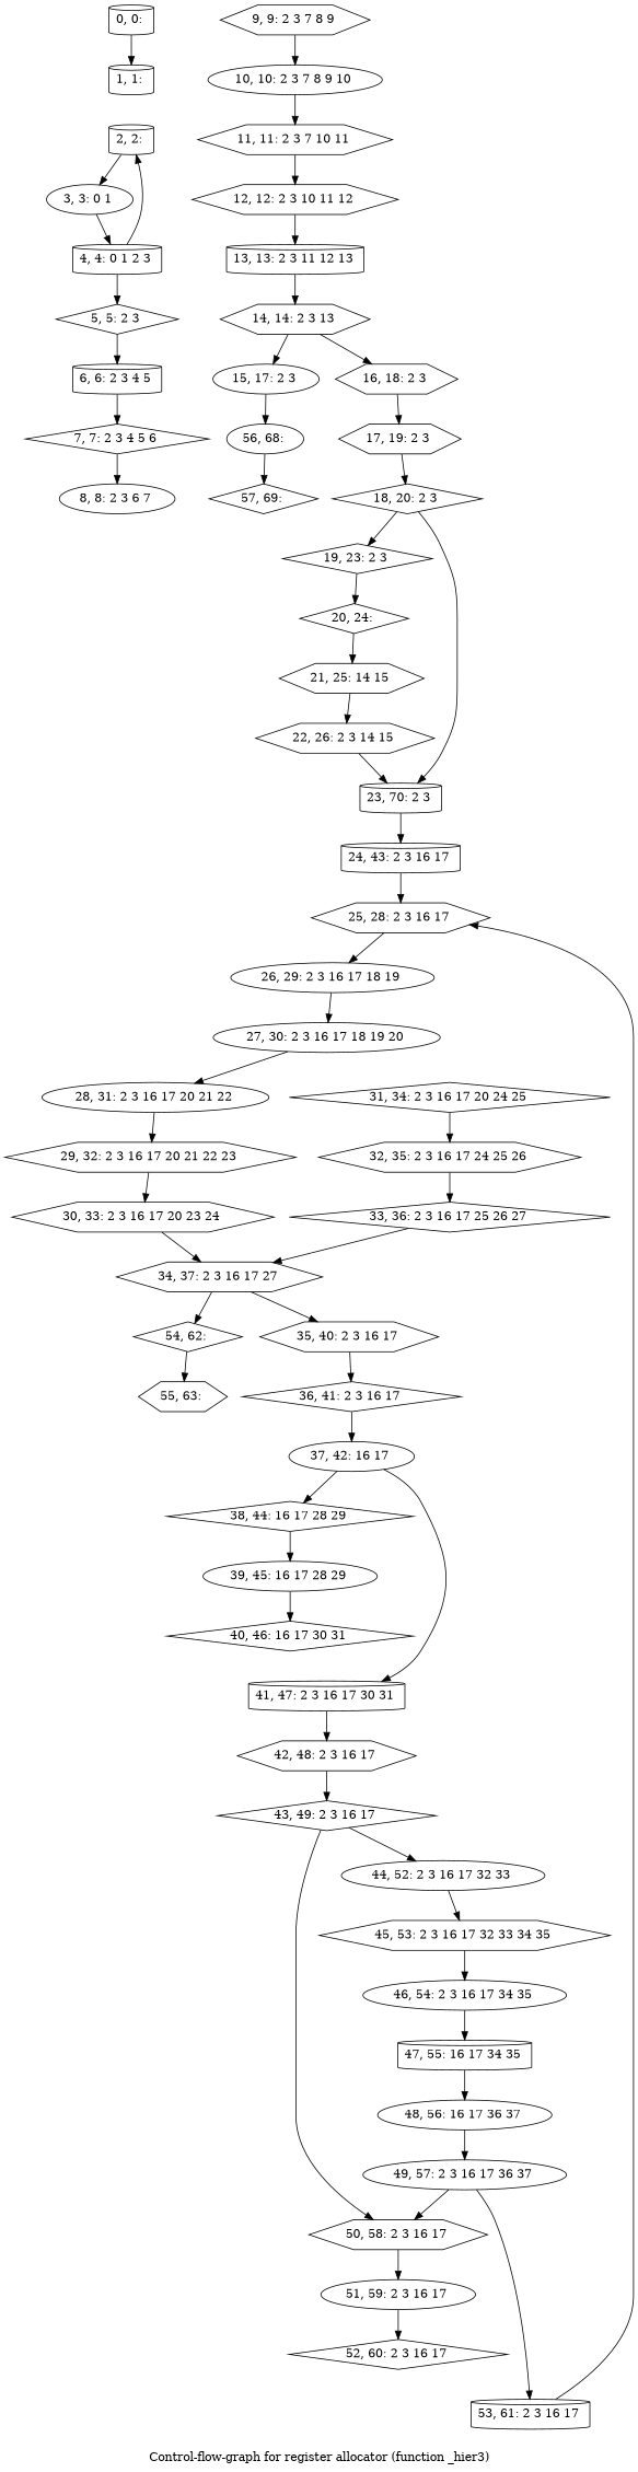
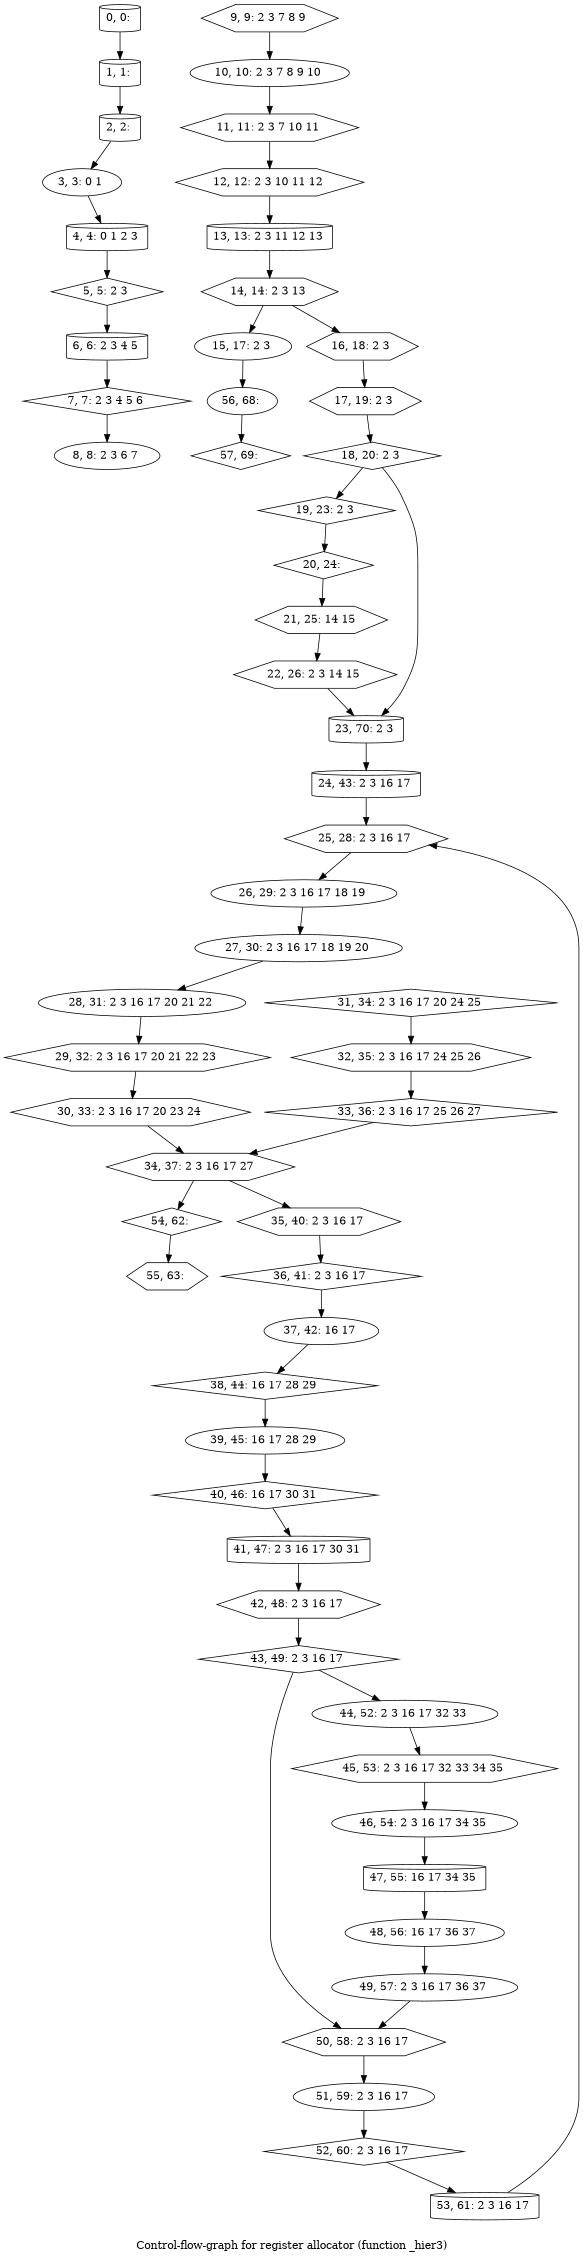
  digraph {
    label="Control-flow-graph for register allocator (function _hier3)"
    node [shape=hexagon]
    n1 [label="0, 0: " shape=cylinder]
    n2 [label="1, 1: " shape=cylinder]
    n3 [label="2, 2: " shape=cylinder]
    n4 [label="3, 3: 0 1 " shape=ellipse]
    n5 [label="4, 4: 0 1 2 3 " shape=cylinder]
    n6 [label="5, 5: 2 3 " shape=diamond]
    n7 [label="6, 6: 2 3 4 5 " shape=cylinder]
    n8 [label="7, 7: 2 3 4 5 6 " shape=diamond]
    n9 [label="8, 8: 2 3 6 7 " shape=ellipse]
    n10 [label="9, 9: 2 3 7 8 9 "]
    n11 [label="10, 10: 2 3 7 8 9 10 " shape=ellipse]
    n12 [label="11, 11: 2 3 7 10 11 "]
    n13 [label="12, 12: 2 3 10 11 12 "]
    n14 [label="13, 13: 2 3 11 12 13 " shape=cylinder]
    n15 [label="14, 14: 2 3 13 "]
    n16 [label="15, 17: 2 3 " shape=ellipse]
    n17 [label="16, 18: 2 3 "]
    n18 [label="56, 68: " shape=ellipse]
    n19 [label="17, 19: 2 3 "]
    n20 [label="57, 69: " shape=diamond]
    n21 [label="18, 20: 2 3 " shape=diamond]
    n22 [label="19, 23: 2 3 " shape=diamond]
    n23 [label="23, 70: 2 3 " shape=cylinder]
    n24 [label="20, 24: " shape=diamond]
    n25 [label="24, 43: 2 3 16 17 " shape=cylinder]
    n26 [label="21, 25: 14 15 "]
    n27 [label="22, 26: 2 3 14 15 "]
    n28 [label="25, 28: 2 3 16 17 "]
    n29 [label="26, 29: 2 3 16 17 18 19 " shape=ellipse]
    n30 [label="27, 30: 2 3 16 17 18 19 20 " shape=ellipse]
    n31 [label="28, 31: 2 3 16 17 20 21 22 " shape=ellipse]
    n32 [label="29, 32: 2 3 16 17 20 21 22 23 "]
    n33 [label="30, 33: 2 3 16 17 20 23 24 "]
    n34 [label="34, 37: 2 3 16 17 27 "]
    n35 [label="31, 34: 2 3 16 17 20 24 25 " shape=diamond]
    n36 [label="32, 35: 2 3 16 17 24 25 26 "]
    n37 [label="33, 36: 2 3 16 17 25 26 27 " shape=diamond]
    n38 [label="35, 40: 2 3 16 17 "]
    n39 [label="54, 62: " shape=diamond]
    n40 [label="36, 41: 2 3 16 17 " shape=diamond]
    n41 [label="55, 63: "]
    n42 [label="37, 42: 16 17 " shape=ellipse]
    n43 [label="38, 44: 16 17 28 29 " shape=diamond]
    n44 [label="39, 45: 16 17 28 29 " shape=ellipse]
    n45 [label="40, 46: 16 17 30 31 " shape=diamond]
    n46 [label="41, 47: 2 3 16 17 30 31 " shape=cylinder]
    n47 [label="42, 48: 2 3 16 17 "]
    n48 [label="43, 49: 2 3 16 17 " shape=diamond]
    n49 [label="44, 52: 2 3 16 17 32 33 " shape=ellipse]
    n50 [label="50, 58: 2 3 16 17 "]
    n51 [label="45, 53: 2 3 16 17 32 33 34 35 "]
    n52 [label="51, 59: 2 3 16 17 " shape=ellipse]
    n53 [label="46, 54: 2 3 16 17 34 35 " shape=ellipse]
    n54 [label="47, 55: 16 17 34 35 " shape=cylinder]
    n55 [label="48, 56: 16 17 36 37 " shape=ellipse]
    n56 [label="49, 57: 2 3 16 17 36 37 " shape=ellipse]
    n57 [label="52, 60: 2 3 16 17 " shape=diamond]
    n58 [label="53, 61: 2 3 16 17 " shape=cylinder]
    n1 -> n2
-   n5 -> n3
+   n2 -> n3
    n3 -> n4
    n4 -> n5
    n5 -> n6
    n6 -> n7
    n7 -> n8
    n8 -> n9
    n10 -> n11
    n11 -> n12
    n12 -> n13
    n13 -> n14
    n14 -> n15
    n15 -> n16
    n15 -> n17
    n16 -> n18
    n17 -> n19
    n18 -> n20
    n19 -> n21
    n21 -> n22
    n21 -> n23
    n22 -> n24
    n23 -> n25
    n24 -> n26
    n25 -> n28
    n26 -> n27
    n27 -> n23
    n28 -> n29
    n29 -> n30
    n30 -> n31
    n31 -> n32
    n32 -> n33
    n33 -> n34
    n34 -> n38
    n34 -> n39
    n35 -> n36
    n36 -> n37
    n37 -> n34
    n38 -> n40
    n39 -> n41
    n40 -> n42
    n42 -> n43
    n43 -> n44
    n44 -> n45
-   n42 -> n46
+   n45 -> n46
    n46 -> n47
    n47 -> n48
    n48 -> n49
    n48 -> n50
    n49 -> n51
    n50 -> n52
    n51 -> n53
    n52 -> n57
    n53 -> n54
    n54 -> n55
    n55 -> n56
    n56 -> n50
-   n56 -> n58
+   n57 -> n58
    n58 -> n28
  }
